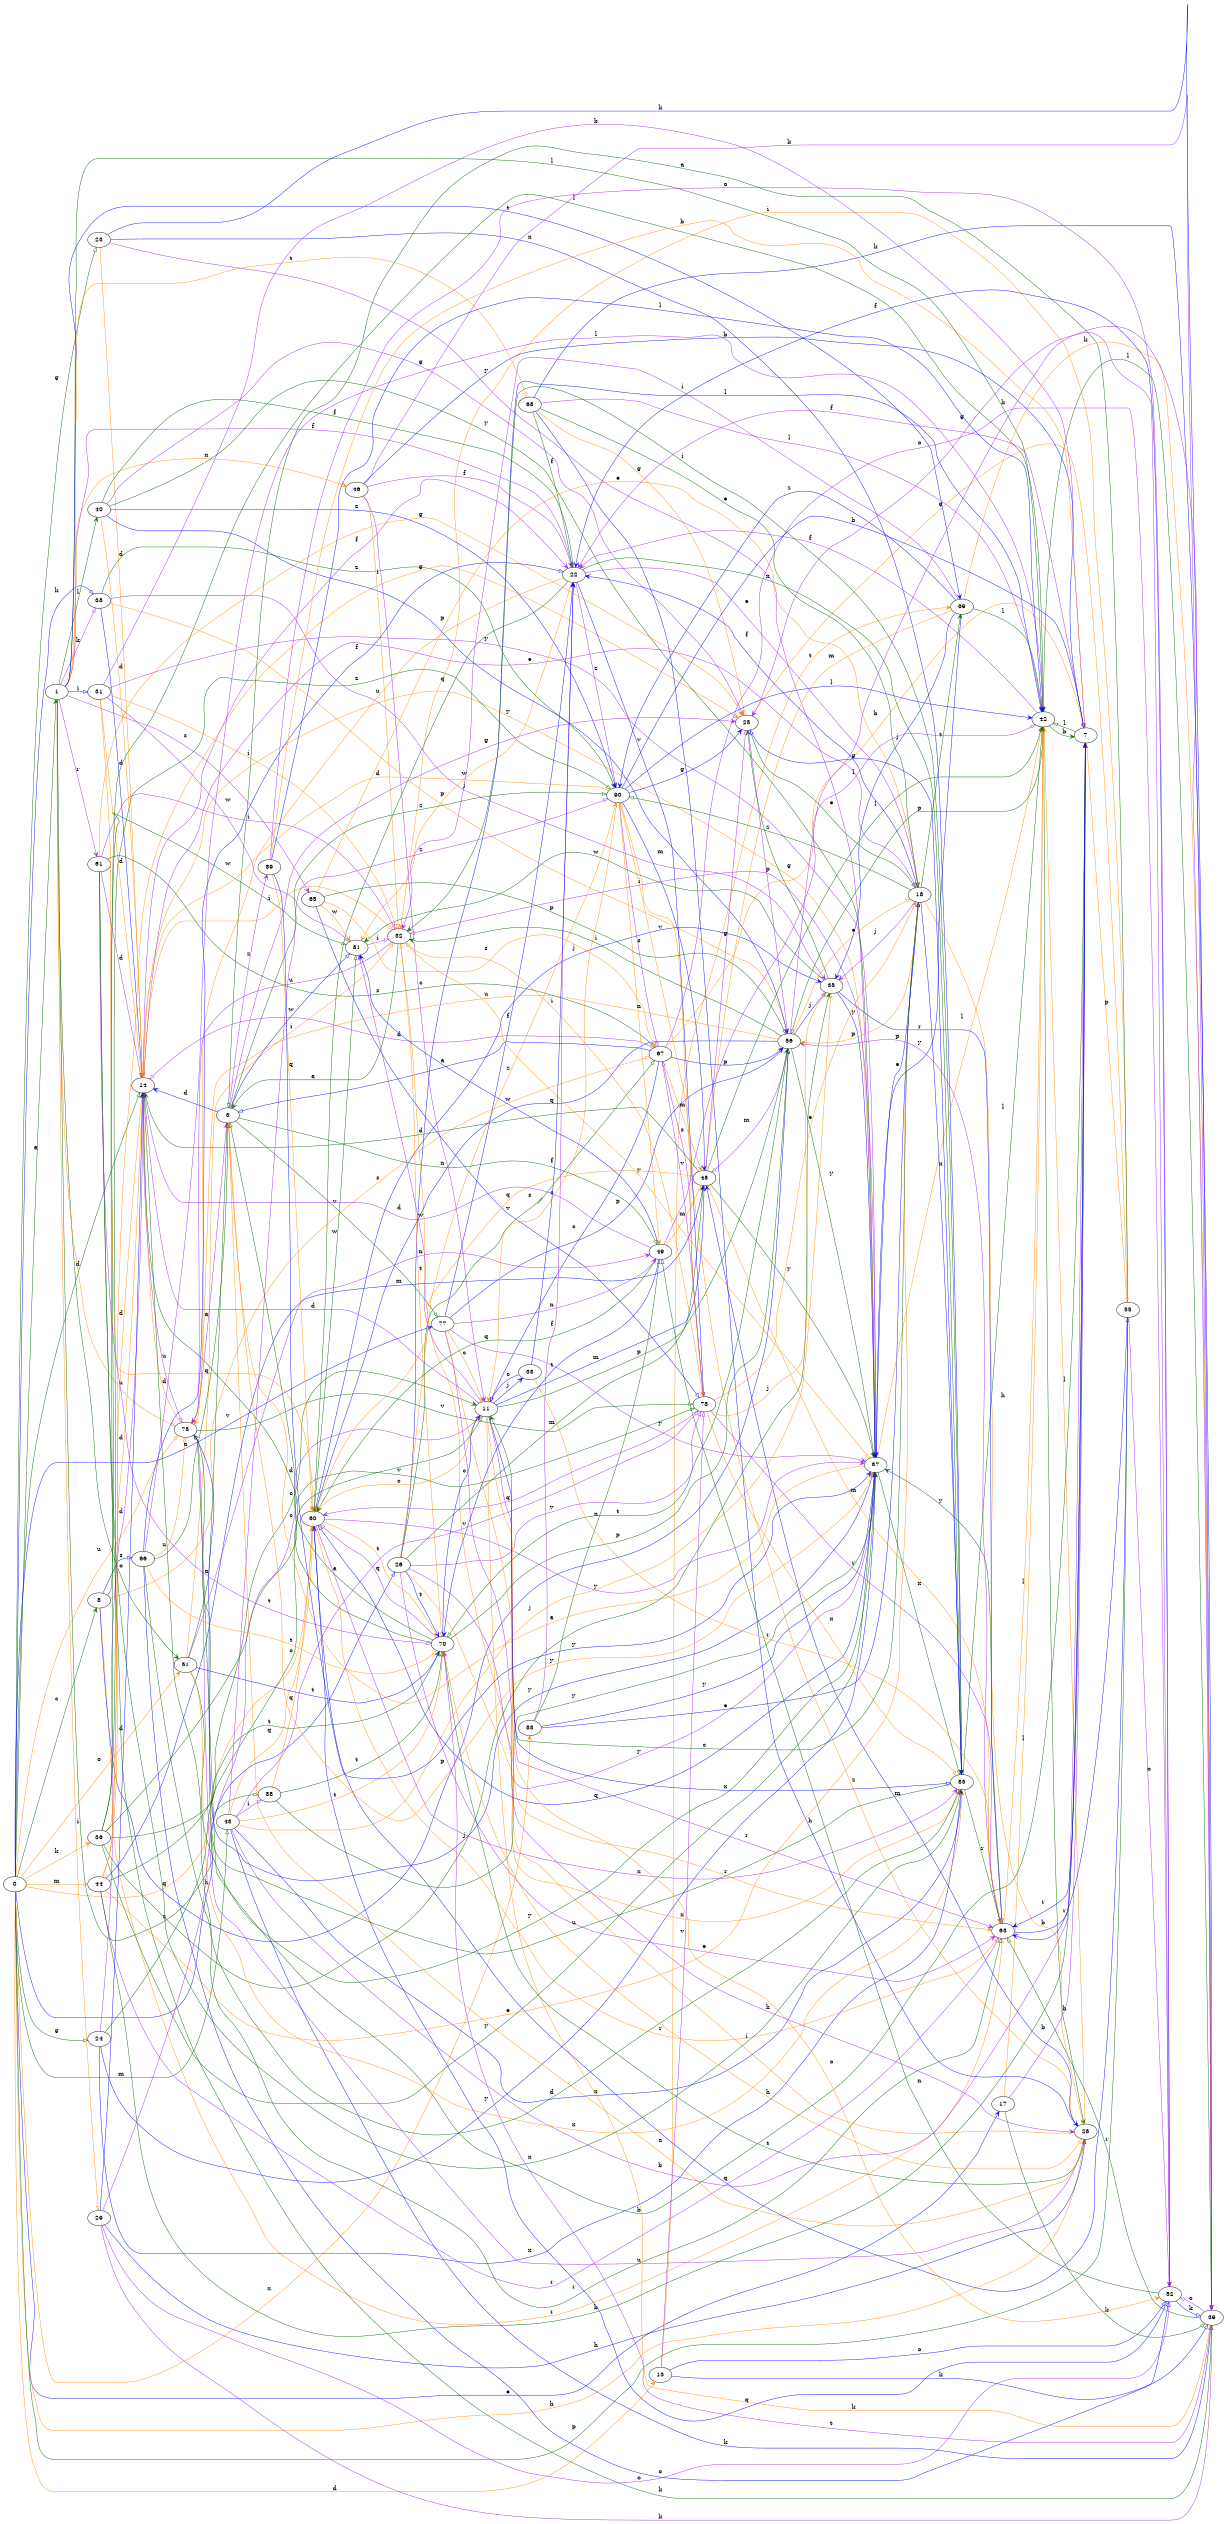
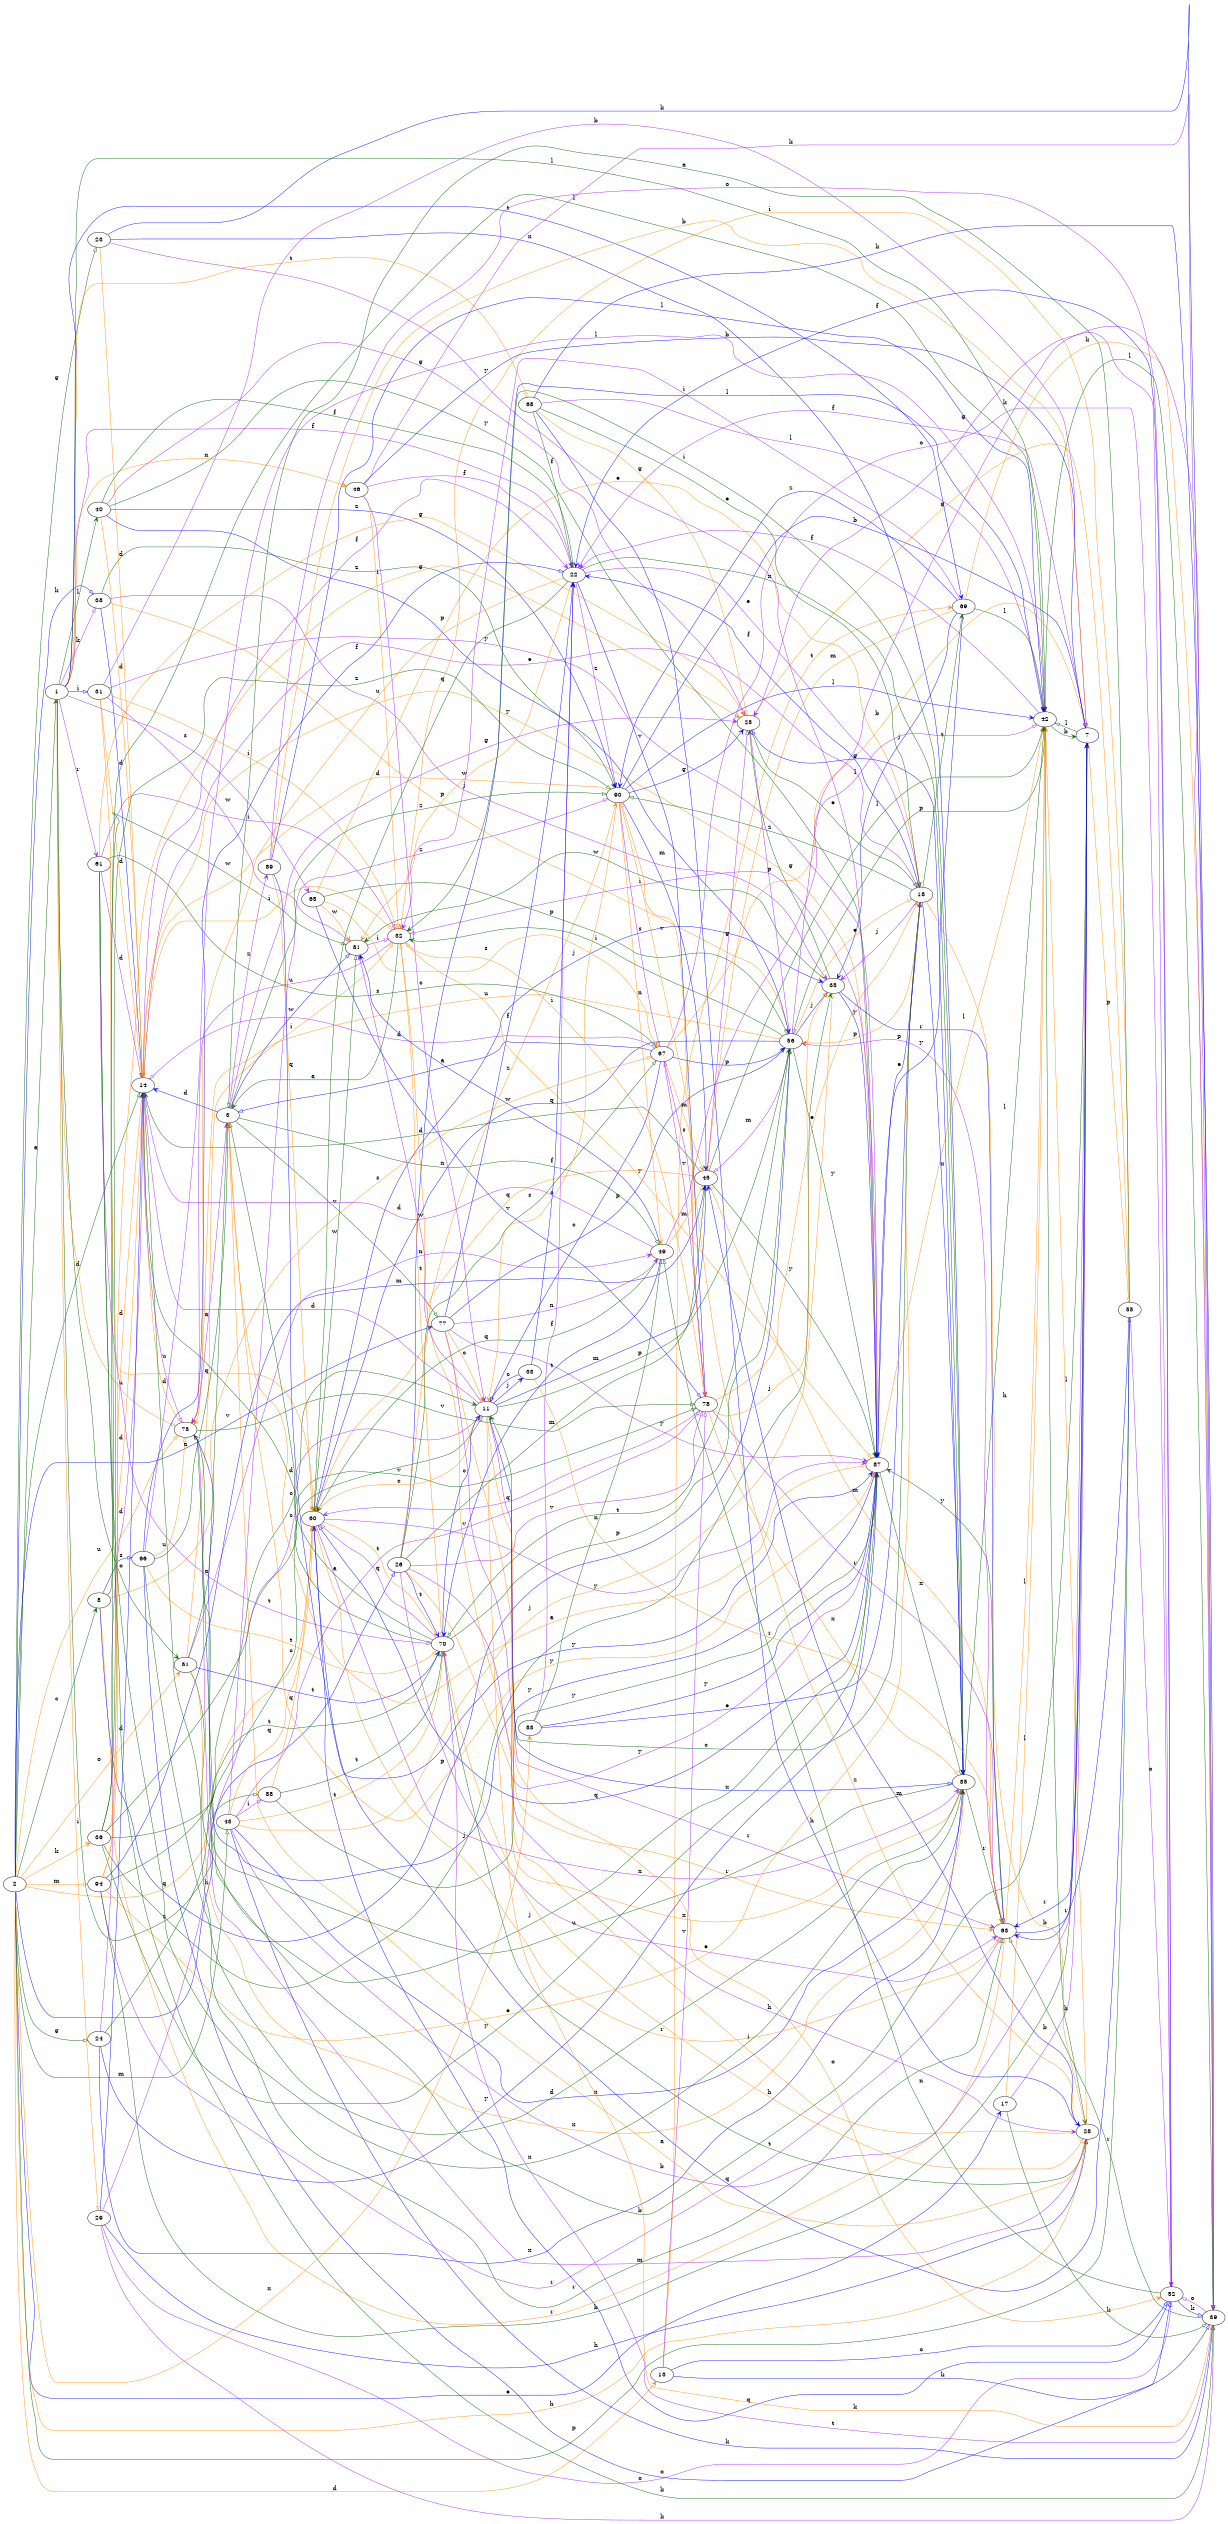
  strict digraph {
    rankdir=LR
    edge [arrowhead=onormal color=darkorange]
-   0
+   0 [label=2]
    1
    8
    13
    14
    17
    23
    24
    26
    28
    36
    38
    43
-   44
+   44 [label=94]
    51
    55
    60
    75
    77
    83
    22
    29
    31
    40
    42
    46
    61
    65
    68
    69
    88
    81
    63
    56
    66
    67
    39
    52
    78
    87
    18
    32
    7
    85
    11
    90
    45
    70
    3
    35
    25
    49
    89
    33
    0 -> 1 [arrowhead=vee color=darkgreen label=a]
    0 -> 8 [arrowhead=vee color=darkgreen label=c]
    0 -> 13 [arrowhead=vee label=d]
    0 -> 14 [color=darkgreen label=d]
    0 -> 17 [arrowhead=vee color=blue label=e]
    0 -> 23 [color=darkgreen label=g]
    0 -> 24 [color=darkgreen label=g]
    0 -> 26 [color=blue label=h]
    0 -> 28 [arrowhead=vee label=h]
    0 -> 36 [arrowhead=vee label=k]
    0 -> 38 [color=blue label=k]
    0 -> 43 [color=darkgreen label=m]
    0 -> 44 [label=m]
    0 -> 51 [arrowhead=vee label=o]
    0 -> 55 [color=darkgreen label=p]
    0 -> 60 [label=q]
    0 -> 75 [label=u]
    0 -> 77 [arrowhead=vee color=blue label=v]
    0 -> 83 [arrowhead=vee label=x]
    1 -> 38 [color=purple label=k]
    1 -> 51 [arrowhead=vee color=darkgreen label=o]
    1 -> 75 [label=u]
    1 -> 22 [color=purple label=f]
    1 -> 29 [label=i]
    1 -> 31 [color=blue label=i]
    1 -> 40 [arrowhead=vee color=darkgreen label=l]
    1 -> 42 [arrowhead=vee color=darkgreen label=l]
    1 -> 46 [arrowhead=vee label=n]
    1 -> 61 [arrowhead=vee color=purple label=r]
    1 -> 65 [arrowhead=vee color=purple label=s]
    1 -> 68 [label=t]
    1 -> 69 [arrowhead=vee color=blue label=t]
    1 -> 88 [color=darkgreen label=z]
    8 -> 81 [color=darkgreen label=w]
    8 -> 63 [label=r]
    8 -> 56 [color=blue label=p]
    8 -> 66 [color=blue label=s]
    8 -> 67 [label=s]
    13 -> 69 [arrowhead=vee label=t]
    13 -> 39 [color=blue label=k]
    13 -> 52 [color=blue label=o]
    13 -> 78 [color=purple label=v]
    14 -> 75 [color=purple label=u]
    14 -> 22 [arrowhead=vee color=purple label=f]
    14 -> 87 [arrowhead=vee label=y]
    14 -> 18 [color=purple label=e]
    14 -> 32 [label=i]
    17 -> 42 [arrowhead=vee label=l]
    17 -> 39 [color=darkgreen label=k]
    17 -> 7 [arrowhead=vee color=purple label=b]
    23 -> 14 [arrowhead=vee label=d]
    23 -> 39 [color=blue label=k]
    23 -> 87 [arrowhead=vee color=purple label=y]
    23 -> 85 [color=blue label=x]
    24 -> 14 [arrowhead=vee color=purple label=d]
    24 -> 87 [arrowhead=vee color=blue label=y]
    24 -> 85 [arrowhead=vee color=blue label=x]
    24 -> 11 [color=darkgreen label=c]
    26 -> 42 [color=blue label=l]
    26 -> 63 [arrowhead=vee color=purple label=e]
    26 -> 67 [color=darkgreen label=s]
    26 -> 78 [color=purple label=v]
    26 -> 87 [color=purple label=y]
    26 -> 85 [arrowhead=vee label=x]
    26 -> 90 [arrowhead=vee label=z]
    26 -> 45 [color=darkgreen label=m]
    26 -> 70 [arrowhead=vee color=blue label=t]
-   28 -> 75 [arrowhead=vee color=purple label=u]
+   28 -> 75 [arrowhead=vee color=purple label=m]
    28 -> 42 [arrowhead=vee label=l]
    28 -> 32 [label=i]
    28 -> 90 [label=z]
    28 -> 45 [arrowhead=vee color=blue label=m]
    28 -> 70 [color=darkgreen label=t]
    28 -> 3 [label=a]
    36 -> 14 [label=d]
    36 -> 42 [arrowhead=vee color=darkgreen label=l]
    36 -> 78 [color=darkgreen label=v]
    36 -> 87 [color=darkgreen label=y]
    36 -> 90 [color=darkgreen label=z]
    36 -> 70 [arrowhead=vee color=darkgreen label=t]
    36 -> 35 [arrowhead=vee color=darkgreen label=j]
    38 -> 14 [color=blue label=d]
    38 -> 56 [label=p]
    38 -> 90 [arrowhead=vee color=darkgreen label=z]
    38 -> 35 [arrowhead=vee color=purple label=j]
    43 -> 60 [label=q]
    43 -> 88 [color=purple label=i]
    43 -> 39 [color=blue label=k]
    43 -> 78 [color=purple label=v]
    43 -> 7 [arrowhead=vee color=purple label=b]
    43 -> 85 [arrowhead=vee color=blue label=x]
    43 -> 90 [color=purple label=z]
    43 -> 70 [label=t]
    43 -> 35 [label=j]
    44 -> 14 [label=d]
    44 -> 63 [color=purple label=r]
    44 -> 18 [arrowhead=vee label=e]
    44 -> 7 [color=darkgreen label=b]
    44 -> 11 [arrowhead=vee color=darkgreen label=c]
    44 -> 45 [arrowhead=vee color=blue label=m]
    44 -> 25 [arrowhead=vee label=g]
-   51 -> 87 [color=darkgreen label=y]
+   51 -> 87 [color=darkgreen label=j]
    51 -> 32 [label=i]
    51 -> 85 [label=x]
    51 -> 70 [color=blue label=t]
    51 -> 3 [color=darkgreen label=a]
    51 -> 49 [arrowhead=vee color=purple label=n]
    55 -> 60 [arrowhead=vee color=blue label=q]
    55 -> 63 [arrowhead=vee color=blue label=r]
    55 -> 52 [color=purple label=o]
    55 -> 32 [arrowhead=vee label=i]
    55 -> 3 [color=darkgreen label=a]
    55 -> 25 [label=g]
    60 -> 81 [color=darkgreen label=w]
    60 -> 63 [label=r]
    60 -> 87 [arrowhead=vee color=purple label=y]
    60 -> 85 [arrowhead=vee color=purple label=x]
    60 -> 11 [arrowhead=vee label=c]
    60 -> 70 [label=t]
    60 -> 35 [arrowhead=vee color=blue label=j]
    75 -> 14 [label=d]
    75 -> 78 [color=darkgreen label=v]
    75 -> 87 [color=blue label=y]
    75 -> 7 [color=darkgreen label=b]
    75 -> 3 [arrowhead=vee color=purple label=a]
    77 -> 28 [arrowhead=vee color=purple label=h]
    77 -> 22 [arrowhead=vee color=blue label=f]
    77 -> 63 [arrowhead=vee label=r]
    77 -> 56 [color=blue label=p]
    77 -> 87 [arrowhead=vee color=purple label=y]
    77 -> 11 [arrowhead=vee label=c]
    77 -> 49 [arrowhead=vee color=purple label=n]
    83 -> 22 [color=purple label=f]
    83 -> 87 [color=blue label=y]
    83 -> 18 [color=blue label=e]
    83 -> 49 [color=darkgreen label=n]
    22 -> 60 [arrowhead=vee color=darkgreen label=q]
    22 -> 75 [arrowhead=vee label=u]
    22 -> 81 [arrowhead=vee label=w]
    22 -> 78 [color=blue label=v]
    22 -> 18 [arrowhead=vee color=purple label=e]
    22 -> 85 [color=darkgreen label=x]
    22 -> 90 [color=purple label=z]
    29 -> 14 [arrowhead=vee color=blue label=d]
    29 -> 28 [color=blue label=h]
    29 -> 39 [color=purple label=k]
    29 -> 52 [color=purple label=o]
    29 -> 11 [arrowhead=vee color=purple label=c]
    31 -> 14 [label=d]
    31 -> 60 [arrowhead=vee label=q]
    31 -> 81 [color=purple label=w]
    31 -> 87 [color=purple label=y]
    31 -> 32 [label=i]
    31 -> 7 [color=purple label=b]
    40 -> 14 [label=d]
    40 -> 22 [color=darkgreen label=f]
    40 -> 56 [arrowhead=vee color=blue label=p]
    40 -> 87 [arrowhead=vee color=darkgreen label=y]
    40 -> 90 [arrowhead=vee color=blue label=z]
    40 -> 25 [arrowhead=vee color=purple label=g]
    42 -> 28 [arrowhead=vee color=darkgreen label=h]
    42 -> 22 [arrowhead=vee color=purple label=f]
    42 -> 56 [color=darkgreen label=p]
    42 -> 7 [arrowhead=vee color=darkgreen label=b]
    46 -> 22 [arrowhead=vee color=purple label=f]
    46 -> 39 [color=purple label=k]
    46 -> 32 [label=i]
    46 -> 7 [color=blue label=b]
    46 -> 11 [arrowhead=vee color=purple label=c]
    61 -> 14 [color=purple label=d]
    61 -> 67 [color=darkgreen label=s]
    61 -> 39 [color=darkgreen label=k]
    61 -> 32 [color=purple label=i]
    61 -> 85 [color=darkgreen label=x]
    61 -> 70 [color=purple label=t]
    61 -> 25 [arrowhead=vee label=g]
    65 -> 81 [arrowhead=vee label=w]
    65 -> 56 [color=darkgreen label=p]
    65 -> 67 [arrowhead=vee label=s]
    65 -> 78 [color=blue label=v]
    65 -> 18 [arrowhead=vee label=e]
    68 -> 28 [arrowhead=vee color=blue label=h]
    68 -> 22 [color=darkgreen label=f]
    68 -> 42 [color=purple label=l]
    68 -> 39 [color=blue label=k]
    68 -> 18 [color=darkgreen label=e]
    68 -> 25 [label=g]
    69 -> 42 [arrowhead=vee color=darkgreen label=l]
    69 -> 39 [label=k]
    69 -> 87 [arrowhead=vee color=blue label=y]
    69 -> 32 [arrowhead=vee color=purple label=i]
    69 -> 90 [arrowhead=vee color=blue label=z]
    69 -> 45 [label=m]
    69 -> 35 [arrowhead=vee color=blue label=j]
    88 -> 60 [arrowhead=vee label=q]
    88 -> 87 [arrowhead=vee color=darkgreen label=y]
    88 -> 70 [color=darkgreen label=t]
    81 -> 32 [color=purple label=i]
    63 -> 42 [label=l]
    63 -> 56 [arrowhead=vee color=purple label=p]
    63 -> 87 [arrowhead=vee color=darkgreen label=y]
    63 -> 7 [arrowhead=vee color=blue label=b]
    63 -> 45 [label=m]
    56 -> 60 [arrowhead=vee color=blue label=q]
    56 -> 75 [arrowhead=vee label=u]
    56 -> 39 [arrowhead=vee color=purple label=k]
    56 -> 87 [color=darkgreen label=y]
    56 -> 18 [label=e]
    56 -> 32 [arrowhead=vee color=darkgreen label=i]
    56 -> 45 [color=purple label=m]
    56 -> 70 [color=darkgreen label=t]
    56 -> 35 [color=blue label=j]
    66 -> 75 [label=u]
    66 -> 22 [color=blue label=f]
    66 -> 42 [color=purple label=l]
    66 -> 63 [color=darkgreen label=r]
    66 -> 52 [color=blue label=o]
    66 -> 70 [label=t]
    66 -> 3 [color=darkgreen label=a]
    67 -> 14 [color=purple label=d]
    67 -> 56 [arrowhead=vee color=blue label=p]
    67 -> 52 [arrowhead=vee color=purple label=o]
    67 -> 78 [arrowhead=vee color=purple label=v]
    67 -> 7 [label=b]
    67 -> 11 [color=blue label=c]
    67 -> 45 [arrowhead=vee label=m]
    67 -> 3 [color=blue label=a]
    39 -> 42 [color=darkgreen label=l]
    39 -> 63 [color=darkgreen label=r]
    39 -> 52 [color=purple label=o]
    39 -> 70 [arrowhead=vee color=purple label=t]
    52 -> 60 [color=blue label=q]
    52 -> 22 [arrowhead=vee color=blue label=f]
    52 -> 39 [color=blue label=k]
    52 -> 25 [arrowhead=vee color=purple label=g]
    52 -> 49 [color=darkgreen label=n]
    78 -> 60 [arrowhead=vee color=purple label=q]
    78 -> 63 [arrowhead=vee color=purple label=r]
    78 -> 67 [color=purple label=s]
    78 -> 18 [arrowhead=vee label=e]
    78 -> 32 [label=i]
    78 -> 85 [label=x]
    78 -> 35 [arrowhead=vee label=j]
    87 -> 60 [color=blue label=q]
    87 -> 42 [arrowhead=vee label=l]
    87 -> 18 [color=blue label=e]
    87 -> 32 [color=purple label=i]
    87 -> 85 [color=darkgreen label=x]
    87 -> 3 [arrowhead=vee label=a]
    18 -> 28 [label=h]
    18 -> 22 [arrowhead=vee color=blue label=f]
    18 -> 69 [arrowhead=vee color=darkgreen label=t]
    18 -> 56 [arrowhead=vee label=p]
    18 -> 85 [arrowhead=vee color=blue label=x]
    18 -> 11 [arrowhead=vee color=darkgreen label=c]
    18 -> 90 [color=darkgreen label=z]
    18 -> 35 [arrowhead=vee color=purple label=j]
    32 -> 75 [arrowhead=vee color=purple label=u]
    32 -> 87 [label=y]
    32 -> 70 [label=t]
    32 -> 3 [arrowhead=vee color=darkgreen label=a]
    7 -> 55 [label=p]
    7 -> 22 [arrowhead=vee color=purple label=f]
    7 -> 42 [color=darkgreen label=l]
    7 -> 63 [arrowhead=vee color=blue label=r]
    85 -> 14 [color=darkgreen label=d]
    85 -> 75 [color=darkgreen label=u]
    85 -> 42 [arrowhead=vee color=darkgreen label=l]
    85 -> 63 [color=darkgreen label=r]
    85 -> 32 [arrowhead=vee color=darkgreen label=i]
    85 -> 25 [color=blue label=g]
    11 -> 14 [color=purple label=d]
    11 -> 81 [arrowhead=vee color=purple label=w]
    11 -> 63 [arrowhead=vee color=purple label=r]
    11 -> 56 [arrowhead=vee color=darkgreen label=p]
    11 -> 39 [label=k]
    11 -> 52 [arrowhead=vee label=o]
    11 -> 85 [color=blue label=x]
    11 -> 45 [color=blue label=m]
    11 -> 33 [arrowhead=vee color=blue label=j]
    90 -> 14 [arrowhead=vee label=d]
    90 -> 42 [arrowhead=vee color=blue label=l]
    90 -> 67 [color=purple label=s]
    90 -> 78 [label=v]
    90 -> 7 [color=blue label=b]
    90 -> 11 [arrowhead=vee label=c]
    90 -> 45 [arrowhead=vee color=blue label=m]
    90 -> 25 [arrowhead=vee color=blue label=g]
    90 -> 49 [arrowhead=vee label=n]
    45 -> 14 [arrowhead=vee color=darkgreen label=d]
    45 -> 60 [arrowhead=vee label=q]
    45 -> 42 [color=darkgreen label=l]
    45 -> 87 [arrowhead=vee color=darkgreen label=y]
    45 -> 25 [color=purple label=g]
    70 -> 14 [color=darkgreen label=d]
    70 -> 28 [label=h]
    70 -> 60 [color=purple label=q]
    70 -> 56 [color=darkgreen label=p]
    70 -> 11 [color=blue label=c]
    70 -> 3 [color=darkgreen label=a]
    3 -> 14 [arrowhead=vee color=blue label=d]
    3 -> 77 [color=darkgreen label=v]
    3 -> 81 [color=blue label=w]
    3 -> 87 [arrowhead=vee label=y]
    3 -> 90 [color=darkgreen label=z]
    3 -> 25 [arrowhead=vee color=purple label=g]
    3 -> 49 [color=darkgreen label=n]
    3 -> 89 [arrowhead=vee color=purple label=z]
    35 -> 81 [arrowhead=vee color=darkgreen label=w]
    35 -> 63 [color=blue label=r]
    35 -> 87 [arrowhead=vee color=blue label=y]
    35 -> 25 [arrowhead=vee color=darkgreen label=g]
    25 -> 56 [color=purple label=p]
    25 -> 18 [color=darkgreen label=e]
    49 -> 14 [color=purple label=d]
    49 -> 60 [arrowhead=vee color=darkgreen label=q]
    49 -> 42 [color=purple label=l]
    49 -> 81 [arrowhead=vee color=blue label=w]
    49 -> 45 [label=m]
    49 -> 70 [arrowhead=vee color=blue label=t]
    89 -> 60 [arrowhead=vee label=q]
    89 -> 42 [arrowhead=vee color=blue label=l]
    89 -> 52 [color=purple label=o]
    89 -> 87 [arrowhead=vee color=blue label=y]
    89 -> 7 [label=b]
    33 -> 22 [arrowhead=vee color=blue label=f]
    33 -> 63 [arrowhead=vee label=r]
    33 -> 11 [color=blue label=c]
  }
